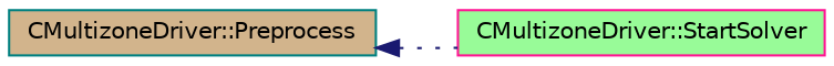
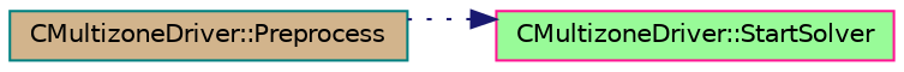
  digraph {
    rankdir=LR
    node [fontname=Helvetica fontsize=10 shape=record style=filled]
    n1 [color=teal fillcolor=tan fontcolor=black height=0.2 label="CMultizoneDriver::Preprocess" width=0.4]
    n2 [color=deeppink fillcolor=palegreen height=0.2 label="CMultizoneDriver::StartSolver" width=0.4]
-   n1 -> n2 [color=midnightblue dir=back fontname=Helvetica fontsize=10 labelfontname=Helvetica labelfontsize=10 style=dotted]
+   n2 -> n1 [color=midnightblue dir=back fontname=Helvetica fontsize=10 labelfontname=Helvetica labelfontsize=10 style=dotted]
  }
